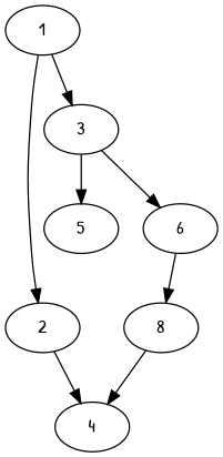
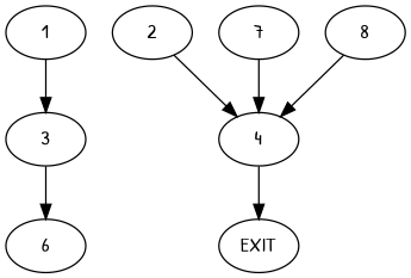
  digraph {
    fontname="Patrick Hand"
    node [fontname="Patrick Hand"]
    edge [fontname="Patrick Hand"]
    1
    2
    3
+   7
    4
-   5
+   n6 [label=EXIT]
    6
    8
-   1 -> 2
    1 -> 3
    2 -> 4
-   3 -> 5
    3 -> 6
-   6 -> 8
+   7 -> 4
+   4 -> n6
    8 -> 4
  }
